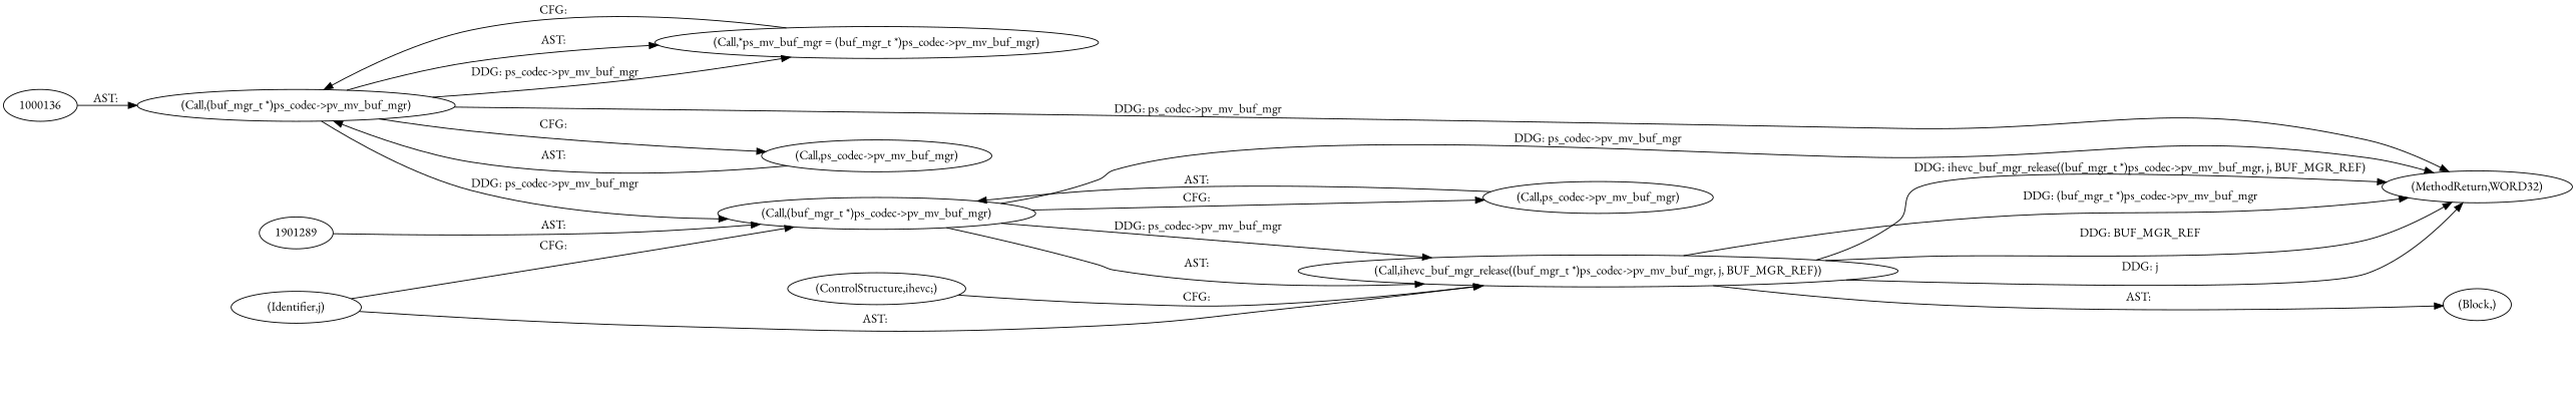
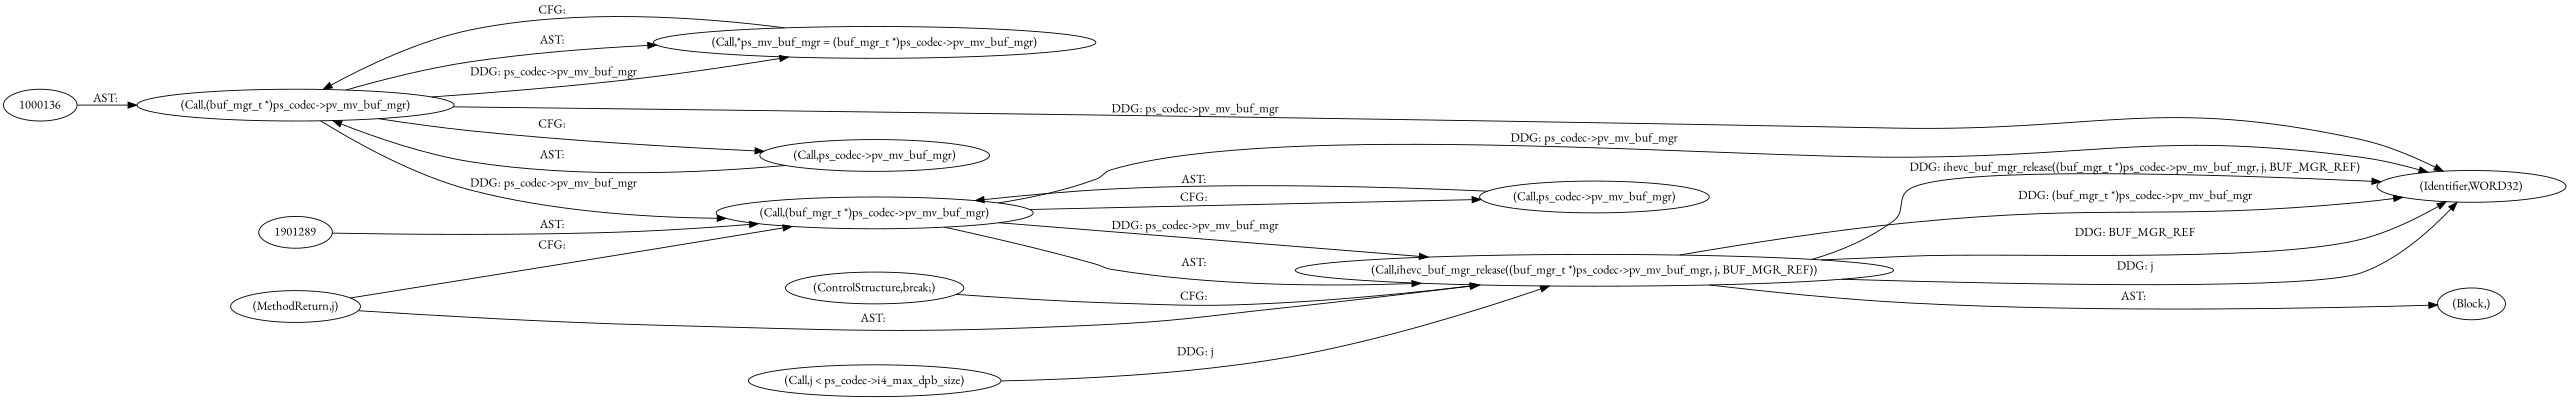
  digraph {
    fontname="EB Garamond"
    rankdir=LR
    node [fontname="EB Garamond"]
    edge [fontname="EB Garamond"]
    n1 [label="(Call,(buf_mgr_t *)ps_codec->pv_mv_buf_mgr)"]
    n2 [label="(Call,ihevc_buf_mgr_release((buf_mgr_t *)ps_codec->pv_mv_buf_mgr, j, BUF_MGR_REF))"]
-   n3 [label="(MethodReturn,WORD32)"]
+   n3 [label="(Identifier,WORD32)"]
    n4 [label="(Call,ps_codec->pv_mv_buf_mgr)"]
    n5 [label="(Block,)"]
    n6 [label="(Call,(buf_mgr_t *)ps_codec->pv_mv_buf_mgr)"]
    n7 [label="(Call,ps_codec->pv_mv_buf_mgr)"]
    n8 [label="(Call,*ps_mv_buf_mgr = (buf_mgr_t *)ps_codec->pv_mv_buf_mgr)"]
-   n9 [label="(ControlStructure,ihevc;)"]
-   n10 [label="(Identifier,j)"]
+   n9 [label="(ControlStructure,break;)"]
+   n10 [label="(MethodReturn,j)"]
+   n11 [label="(Call,j < ps_codec->i4_max_dpb_size)"]
    n12 [label=1901289]
    1000136
    n1 -> n2 [label="AST: "]
    n1 -> n2 [label="DDG: ps_codec->pv_mv_buf_mgr"]
    n1 -> n3 [label="DDG: ps_codec->pv_mv_buf_mgr"]
    n1 -> n4 [label="CFG: "]
    n2 -> n3 [label="DDG: (buf_mgr_t *)ps_codec->pv_mv_buf_mgr"]
    n2 -> n3 [label="DDG: BUF_MGR_REF"]
    n2 -> n3 [label="DDG: j"]
    n2 -> n3 [label="DDG: ihevc_buf_mgr_release((buf_mgr_t *)ps_codec->pv_mv_buf_mgr, j, BUF_MGR_REF)"]
    n2 -> n5 [label="AST: "]
    n4 -> n1 [label="AST: "]
    n6 -> n1 [label="DDG: ps_codec->pv_mv_buf_mgr"]
    n6 -> n3 [label="DDG: ps_codec->pv_mv_buf_mgr"]
    n6 -> n7 [label="CFG: "]
    n6 -> n8 [label="AST: "]
    n6 -> n8 [label="DDG: ps_codec->pv_mv_buf_mgr"]
    n7 -> n6 [label="AST: "]
    n8 -> n6 [label="CFG: "]
    n9 -> n2 [label="CFG: "]
    n10 -> n1 [label="CFG: "]
    n10 -> n2 [label="AST: "]
+   n11 -> n2 [label="DDG: j"]
    n12 -> n1 [label="AST: "]
    1000136 -> n6 [label="AST: "]
  }
